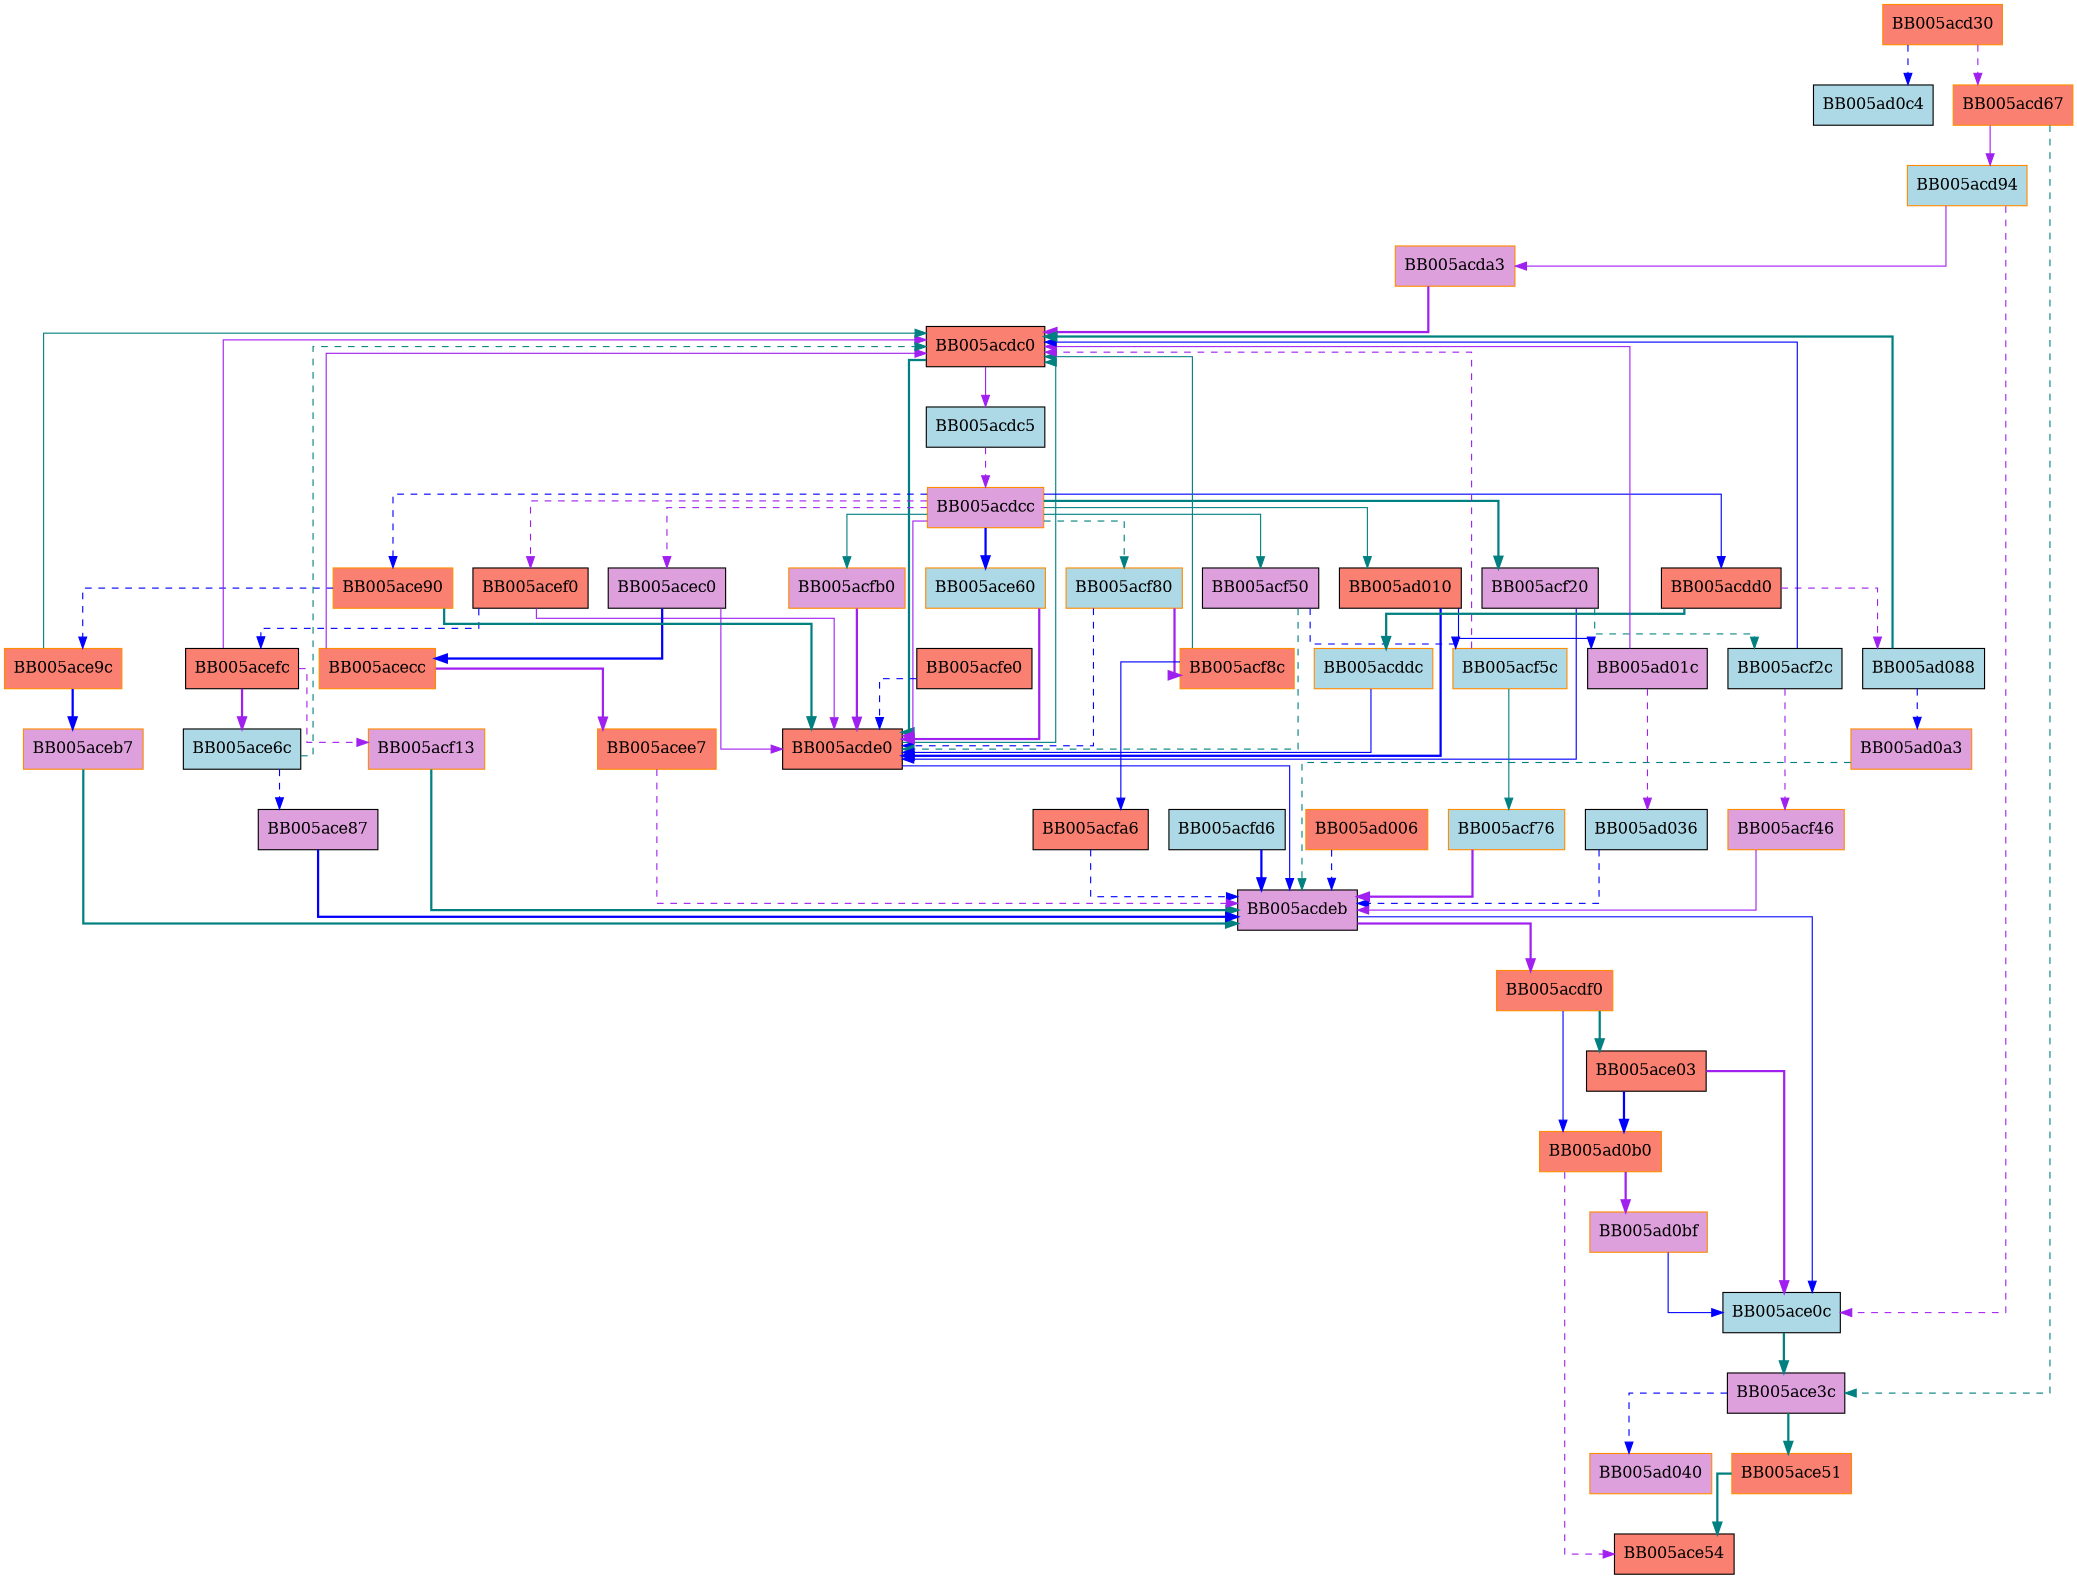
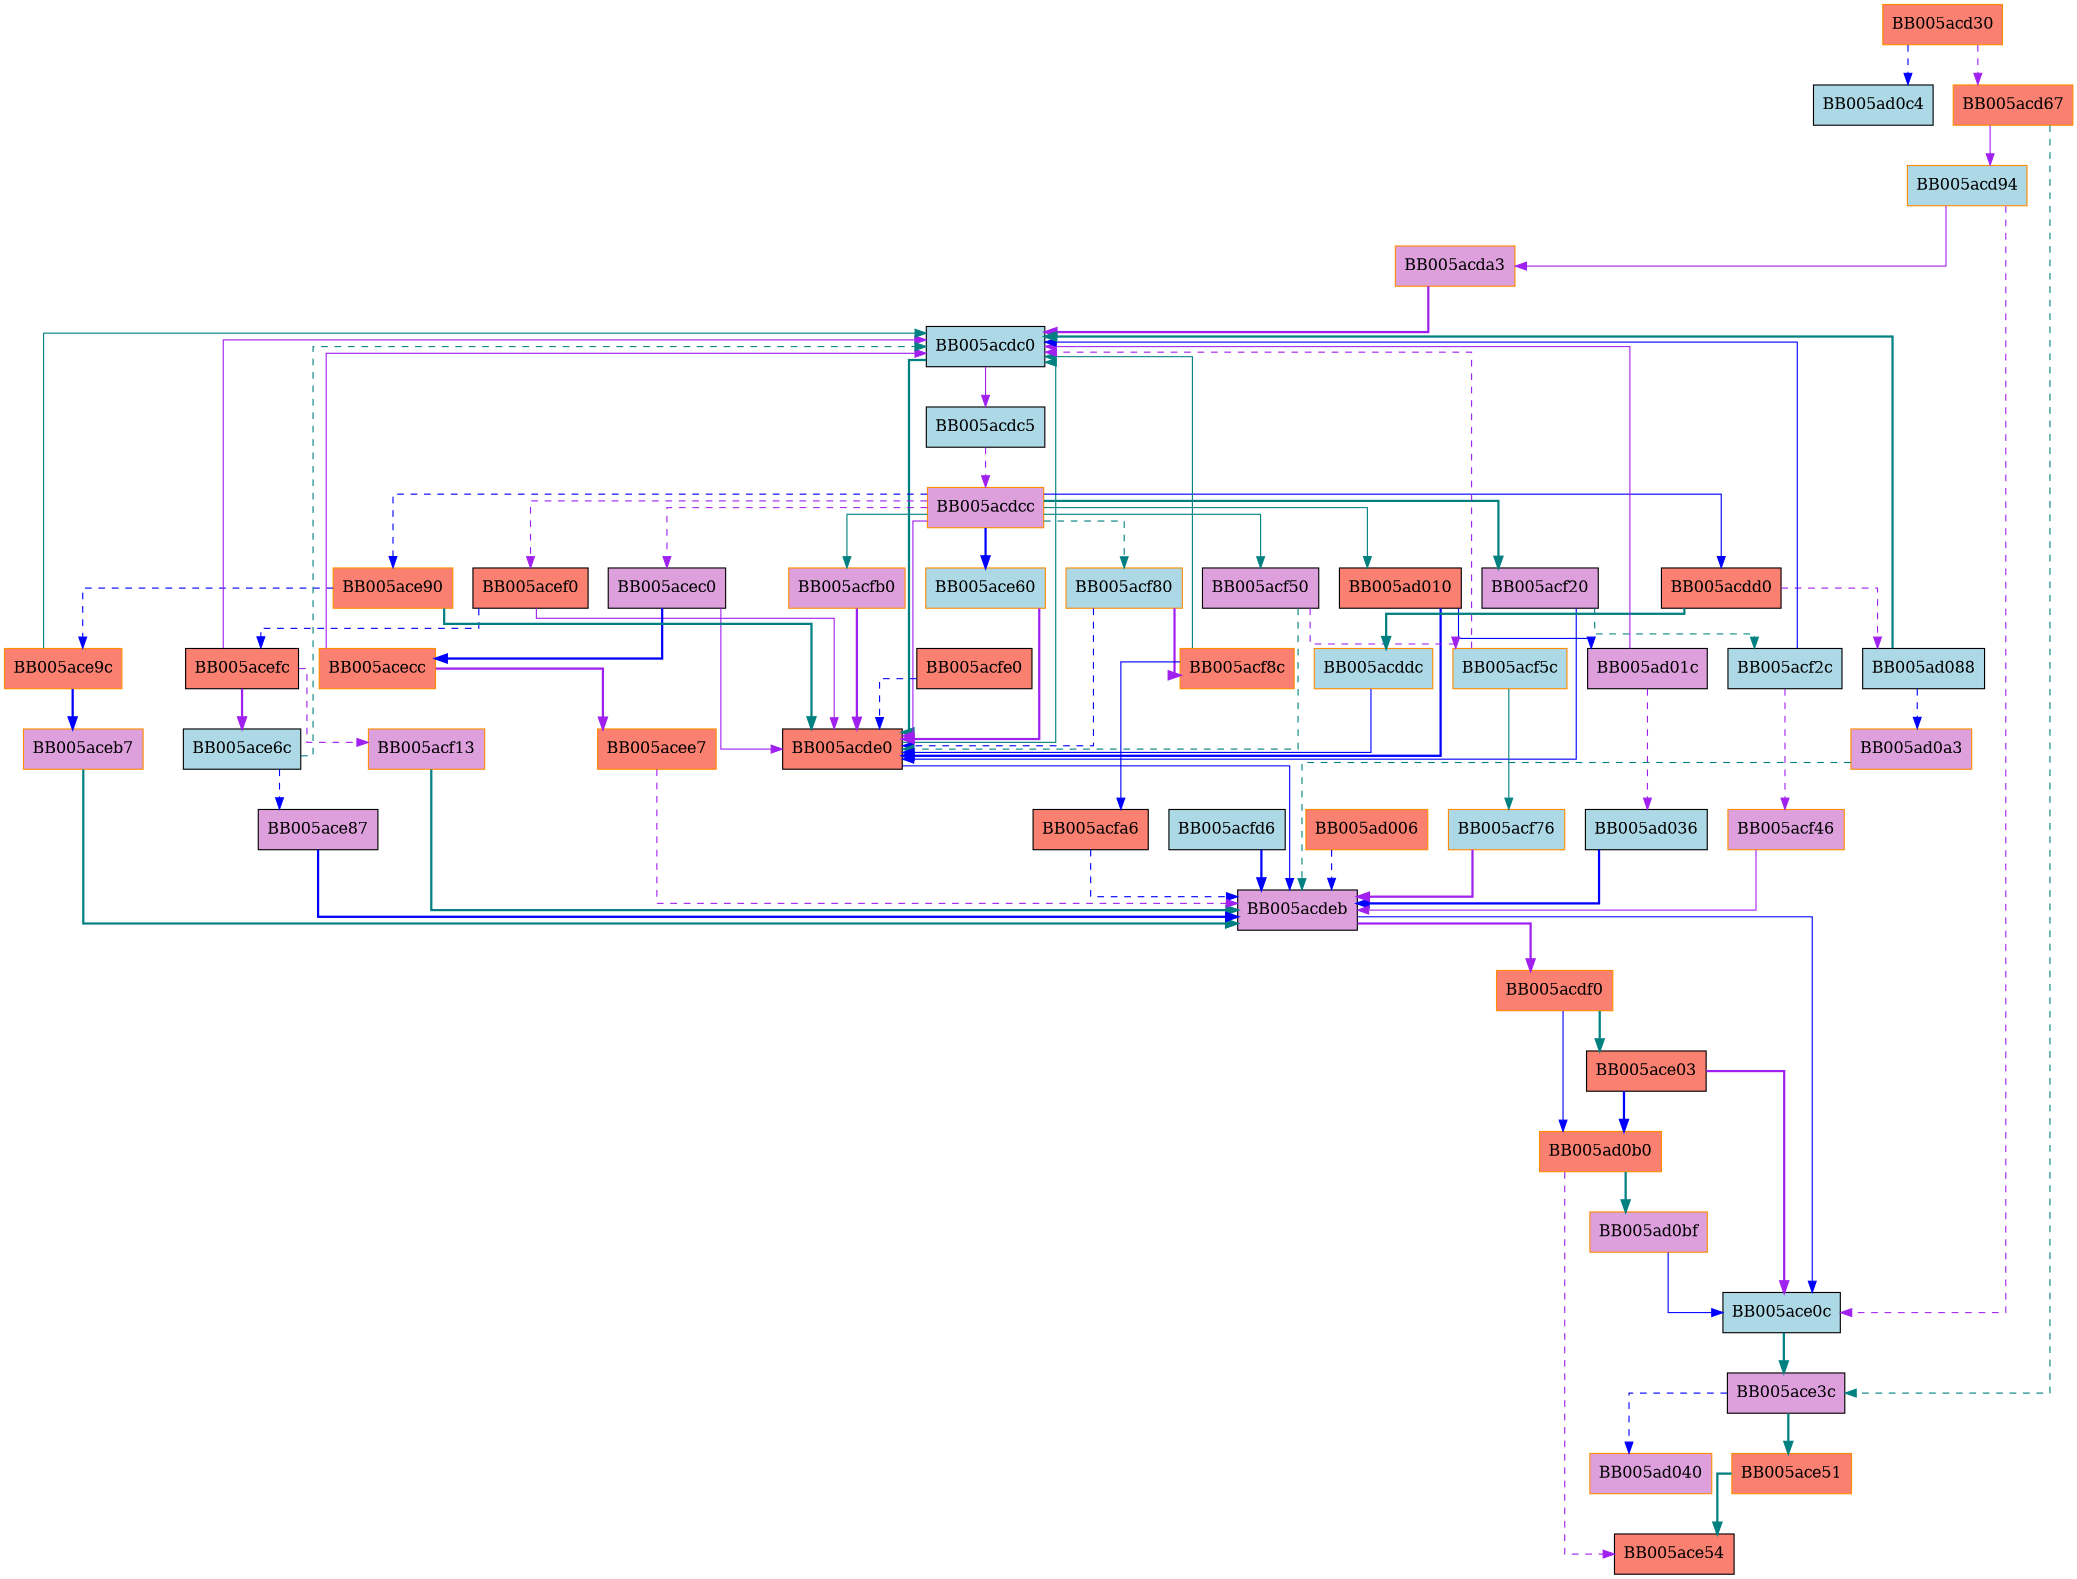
  digraph {
    splines=ortho
    node [color=darkorange fillcolor=salmon shape=box style=filled]
    edge [color=purple style=dashed]
    BB005ad0c4 [color=black fillcolor=lightblue]
    BB005acd30
    BB005acd67
    BB005ace3c [color=black fillcolor=plum]
    BB005acd94 [fillcolor=lightblue]
    BB005ad040 [fillcolor=plum]
    BB005ace51
    BB005ace0c [color=black fillcolor=lightblue]
    BB005acda3 [fillcolor=plum]
    BB005ace54 [color=black]
-   BB005acdc0 [color=black]
+   BB005acdc0 [color=black fillcolor=lightblue]
    BB005acde0 [color=black]
    BB005acdc5 [color=black fillcolor=lightblue]
    BB005acdeb [color=black fillcolor=plum]
    BB005acdcc [fillcolor=plum]
    BB005acdf0
    BB005ad010 [color=black]
    BB005acfb0 [fillcolor=plum]
    BB005acf80 [fillcolor=lightblue]
    BB005acf50 [color=black fillcolor=plum]
    BB005acf20 [color=black fillcolor=plum]
    BB005acef0 [color=black]
    BB005acec0 [color=black fillcolor=plum]
    BB005ace90
    BB005acdd0 [color=black]
    BB005ace60 [fillcolor=lightblue]
    BB005ad01c [color=black fillcolor=plum]
    BB005acfe0 [color=black]
    BB005acf8c
    BB005acf5c [fillcolor=lightblue]
    BB005acf2c [color=black fillcolor=lightblue]
    BB005acefc [color=black]
    BB005acecc
    BB005ace9c
    BB005ad088 [color=black fillcolor=lightblue]
    BB005acddc [fillcolor=lightblue]
    BB005ad036 [color=black fillcolor=lightblue]
    BB005acfa6 [color=black]
    BB005acf76 [fillcolor=lightblue]
    BB005acf46 [fillcolor=plum]
    BB005ace6c [color=black fillcolor=lightblue]
    BB005acf13 [fillcolor=plum]
    BB005acee7
    BB005aceb7 [fillcolor=plum]
    BB005ad0a3 [fillcolor=plum]
    BB005ace87 [color=black fillcolor=plum]
    BB005ad0b0
    BB005ace03 [color=black]
    BB005ad0bf [fillcolor=plum]
    BB005acfd6 [color=black fillcolor=lightblue]
    BB005ad006
    BB005acd30 -> BB005ad0c4 [color=blue]
    BB005acd30 -> BB005acd67
    BB005acd67 -> BB005ace3c [color=teal]
    BB005acd67 -> BB005acd94 [style=solid]
    BB005ace3c -> BB005ad040 [color=blue]
    BB005ace3c -> BB005ace51 [color=teal style=bold]
    BB005acd94 -> BB005ace0c
    BB005acd94 -> BB005acda3 [style=solid]
    BB005ace51 -> BB005ace54 [color=teal style=bold]
    BB005ace0c -> BB005ace3c [color=teal style=bold]
    BB005acda3 -> BB005acdc0 [style=bold]
    BB005acdc0 -> BB005acde0 [color=teal style=bold]
    BB005acdc0 -> BB005acdc5 [style=solid]
    BB005acde0 -> BB005acdc0 [color=teal style=solid]
    BB005acde0 -> BB005acdeb [color=blue style=solid]
    BB005acdc5 -> BB005acdcc
    BB005acdeb -> BB005ace0c [color=blue style=solid]
    BB005acdeb -> BB005acdf0 [style=bold]
    BB005acdcc -> BB005acde0 [style=solid]
    BB005acdcc -> BB005ad010 [color=teal style=solid]
    BB005acdcc -> BB005acfb0 [color=teal style=solid]
    BB005acdcc -> BB005acf80 [color=teal]
    BB005acdcc -> BB005acf50 [color=teal style=solid]
    BB005acdcc -> BB005acf20 [color=teal style=bold]
    BB005acdcc -> BB005acef0
    BB005acdcc -> BB005acec0
    BB005acdcc -> BB005ace90 [color=blue]
    BB005acdcc -> BB005acdd0 [color=blue style=solid]
    BB005acdcc -> BB005ace60 [color=blue style=bold]
    BB005acdf0 -> BB005ad0b0 [color=blue style=solid]
    BB005acdf0 -> BB005ace03 [color=teal style=bold]
    BB005ad010 -> BB005acde0 [color=blue style=bold]
    BB005ad010 -> BB005ad01c [color=blue style=solid]
    BB005acfb0 -> BB005acde0 [style=bold]
    BB005acf80 -> BB005acde0 [color=blue]
    BB005acf80 -> BB005acf8c [style=bold]
    BB005acf50 -> BB005acde0 [color=teal]
-   BB005acf50 -> BB005acf5c [color=blue]
+   BB005acf50 -> BB005acf5c
    BB005acf20 -> BB005acde0 [color=blue style=solid]
    BB005acf20 -> BB005acf2c [color=teal]
    BB005acef0 -> BB005acde0 [style=solid]
    BB005acef0 -> BB005acefc [color=blue]
    BB005acec0 -> BB005acde0 [style=solid]
    BB005acec0 -> BB005acecc [color=blue style=bold]
    BB005ace90 -> BB005acde0 [color=teal style=bold]
    BB005ace90 -> BB005ace9c [color=blue]
    BB005acdd0 -> BB005ad088
    BB005acdd0 -> BB005acddc [color=teal style=bold]
    BB005ace60 -> BB005acde0 [style=bold]
    BB005ad01c -> BB005acdc0 [style=solid]
    BB005ad01c -> BB005ad036
    BB005acfe0 -> BB005acde0 [color=blue]
    BB005acf8c -> BB005acdc0 [color=teal style=solid]
    BB005acf8c -> BB005acfa6 [color=blue style=solid]
    BB005acf5c -> BB005acdc0
    BB005acf5c -> BB005acf76 [color=teal style=solid]
    BB005acf2c -> BB005acdc0 [color=blue style=solid]
    BB005acf2c -> BB005acf46
    BB005acefc -> BB005acdc0 [style=solid]
    BB005acefc -> BB005ace6c [style=bold]
    BB005acefc -> BB005acf13
    BB005acecc -> BB005acdc0 [style=solid]
    BB005acecc -> BB005acee7 [style=bold]
    BB005ace9c -> BB005acdc0 [color=teal style=solid]
    BB005ace9c -> BB005aceb7 [color=blue style=bold]
    BB005ad088 -> BB005acdc0 [color=teal style=bold]
    BB005ad088 -> BB005ad0a3 [color=blue]
    BB005acddc -> BB005acde0 [color=blue style=solid]
-   BB005ad036 -> BB005acdeb [color=blue]
+   BB005ad036 -> BB005acdeb [color=blue style=bold]
    BB005acfa6 -> BB005acdeb [color=blue]
    BB005acf76 -> BB005acdeb [style=bold]
    BB005acf46 -> BB005acdeb [style=solid]
    BB005ace6c -> BB005acdc0 [color=teal]
    BB005ace6c -> BB005ace87 [color=blue]
    BB005acf13 -> BB005acdeb [color=teal style=bold]
    BB005acee7 -> BB005acdeb
    BB005aceb7 -> BB005acdeb [color=teal style=bold]
    BB005ad0a3 -> BB005acdeb [color=teal]
    BB005ace87 -> BB005acdeb [color=blue style=bold]
    BB005ad0b0 -> BB005ace54
-   BB005ad0b0 -> BB005ad0bf [style=bold]
+   BB005ad0b0 -> BB005ad0bf [color=teal style=bold]
    BB005ace03 -> BB005ace0c [style=bold]
    BB005ace03 -> BB005ad0b0 [color=blue style=bold]
    BB005ad0bf -> BB005ace0c [color=blue style=solid]
    BB005acfd6 -> BB005acdeb [color=blue style=bold]
    BB005ad006 -> BB005acdeb [color=blue]
  }
